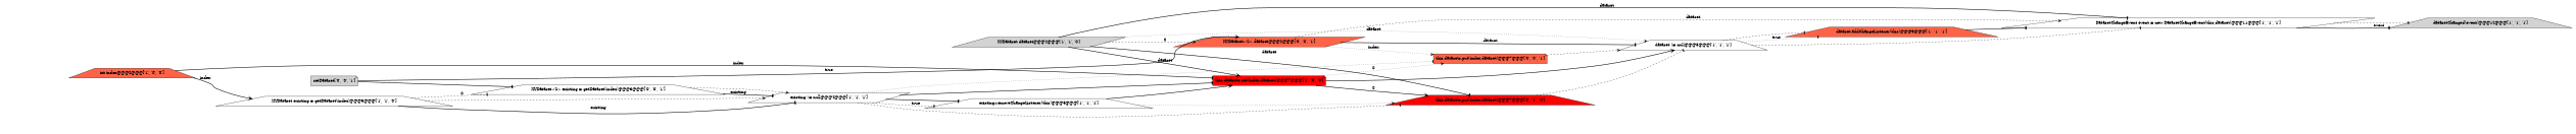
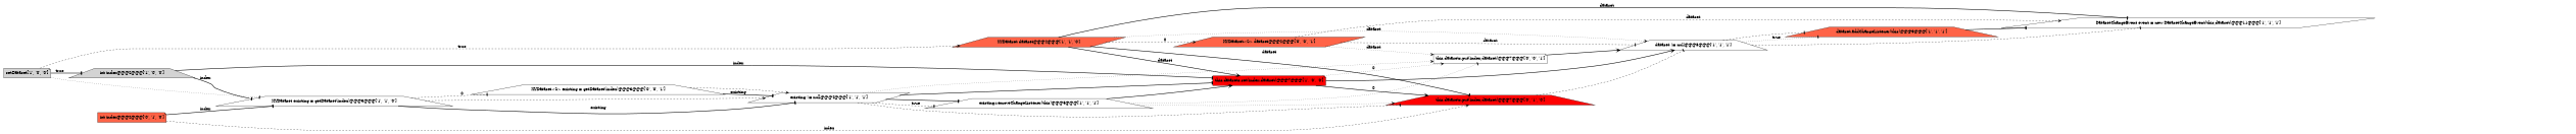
  digraph {
    rankdir=LR
    node [fillcolor=white shape=trapezium style=filled]
    edge [arrowhead=tee style=bold]
-   n1 [fillcolor=lightgray label="setDataset['0', '0', '1']" shape=note]
    n2 [label="XYDataset<S> existing = getDataset(index)@@@3@@@['0', '0', '1']"]
    n3 [fillcolor=tomato label="XYDataset<S> dataset@@@2@@@['0', '0', '1']" shape=parallelogram]
    n4 [label="existing != null@@@4@@@['1', '1', '1']" shape=parallelogram]
    n5 [label="DatasetChangeEvent event = new DatasetChangeEvent(this,dataset)@@@11@@@['1', '1', '1']" shape=parallelogram]
    n6 [label="dataset != null@@@8@@@['1', '1', '1']"]
-   n7 [fillcolor=tomato label="this.datasets.put(index,dataset)@@@7@@@['0', '0', '1']" shape=note]
+   n7 [label="this.datasets.put(index,dataset)@@@7@@@['0', '0', '1']" shape=note]
    n8 [fillcolor=red label="this.datasets.set(index,dataset)@@@7@@@['1', '0', '0']" shape=note]
    n9 [fillcolor=red label="this.datasets.put(index,dataset)@@@7@@@['0', '1', '0']"]
    n10 [label="existing.removeChangeListener(this)@@@5@@@['1', '1', '1']"]
-   n11 [fillcolor=lightgray label="datasetChanged(event)@@@12@@@['1', '1', '1']"]
-   n12 [fillcolor=lightgray label="XYDataset dataset@@@2@@@['1', '1', '0']" shape=parallelogram]
+   n12 [fillcolor=tomato label="XYDataset dataset@@@2@@@['1', '1', '0']" shape=parallelogram]
    n13 [fillcolor=tomato label="dataset.addChangeListener(this)@@@9@@@['1', '1', '1']"]
    n14 [label="XYDataset existing = getDataset(index)@@@3@@@['1', '1', '0']"]
-   n16 [fillcolor=tomato label="int index@@@2@@@['1', '0', '0']"]
-   n1 -> n2
-   n1 -> n3 [arrowhead=vee label=true]
+   n15 [fillcolor=lightgray label="setDataset['1', '0', '0']" shape=note]
+   n16 [fillcolor=lightgray label="int index@@@2@@@['1', '0', '0']"]
+   n17 [fillcolor=tomato label="int index@@@2@@@['0', '1', '0']" shape=note]
    n2 -> n4 [label=existing]
    n2 -> n4 [arrowhead=vee style=dashed]
    n3 -> n5 [arrowhead=vee label=dataset style=dashed]
-   n3 -> n6 [label=dataset]
-   n3 -> n7 [arrowhead=vee label=index style=dotted]
-   n4 -> n7 [style=dotted]
+   n3 -> n6 [label=dataset style=dashed]
+   n3 -> n7 [arrowhead=vee label=dataset style=dotted]
+   n4 -> n7 [arrowhead=vee style=dotted]
    n4 -> n8
    n4 -> n9 [style=dashed]
    n4 -> n10 [label=true style=dashed]
    n4 -> n10
-   n5 -> n11 [style=dashed]
-   n5 -> n11 [label=event]
    n6 -> n5 [style=dashed]
    n6 -> n13 [label=true style=dotted]
    n6 -> n13 [style=dashed]
-   n7 -> n6 [arrowhead=vee style=dashed]
+   n7 -> n6 [arrowhead=vee]
    n8 -> n6 [arrowhead=vee]
    n8 -> n7 [arrowhead=vee label=0 style=dotted]
    n8 -> n9 [arrowhead=vee label=0]
    n9 -> n6 [style=dashed]
+   n10 -> n7 [style=dotted]
    n10 -> n8 [arrowhead=vee]
    n10 -> n9 [arrowhead=vee style=dotted]
    n12 -> n3 [arrowhead=vee label=0 style=dashed]
    n12 -> n5 [label=dataset]
    n12 -> n6 [arrowhead=vee label=dataset style=dotted]
    n12 -> n8 [arrowhead=vee label=dataset]
    n12 -> n9 [label=dataset]
    n13 -> n5
    n14 -> n2 [label=0 style=dashed]
    n14 -> n4 [label=existing]
    n14 -> n4 [arrowhead=vee style=dashed]
+   n15 -> n12 [arrowhead=vee label=true style=dashed]
+   n15 -> n14 [style=dotted]
+   n15 -> n16 [label=true]
    n16 -> n8 [label=index]
-   n16 -> n14 [arrowhead=vee label=index]
+   n16 -> n14 [label=index]
+   n17 -> n9 [arrowhead=vee label=index style=dashed]
+   n17 -> n14 [label=index]
  }
